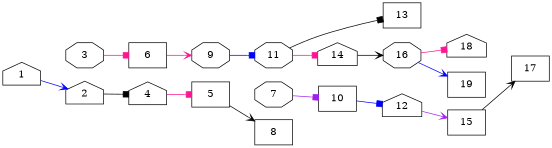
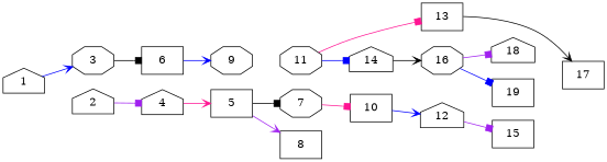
  digraph {
    rankdir=LR
    node [alpha=0.18 shape=box]
    edge [arrowhead=box color=blue]
    1 [alpha=0.19 expect_size=503284613929378880 shape=house]
    3 [alpha=0.12 expect_size=500578396279580 shape=octagon]
    6 [alpha=0.12 expect_size=73374393403611021312]
    9 [alpha=0.10 expect_size=2427055351771243 shape=octagon]
    2 [alpha=0.07 expect_size=779209915250461 shape=house]
    4 [expect_size=13173821654999292 shape=house]
    5 [expect_size=27272811956613944]
    7 [alpha=0.17 expect_size=46572704528701408 shape=octagon]
    8 [alpha=0.15 expect_size=402429049794836480]
    11 [alpha=0.02 expect_size=8766601711411265536 shape=octagon]
    10 [alpha=0.10 expect_size=2155404897503617]
    12 [alpha=0.00 expect_size=8244573556838028 shape=house]
    13 [alpha=0.15 expect_size=938735582212226]
    14 [alpha=0.10 expect_size=274980999044542758912 shape=house]
    15 [expect_size=13882333061200078]
    16 [alpha=0.13 expect_size=12638584383998001152 shape=octagon]
    17 [alpha=0.19 expect_size=102779604189886352]
    18 [expect_size=8953743783787491 shape=house]
    19 [alpha=0.17 expect_size=487664843113061312]
-   1 -> 2 [arrowhead=vee]
-   3 -> 6 [color=deeppink]
-   6 -> 9 [arrowhead=vee color=deeppink]
-   9 -> 11
-   2 -> 4 [color=black]
-   4 -> 5 [color=deeppink]
-   5 -> 8 [arrowhead=vee color=black]
-   7 -> 10 [color=purple]
-   11 -> 13 [color=black]
-   11 -> 14 [color=deeppink]
-   10 -> 12
-   12 -> 15 [arrowhead=vee color=purple]
+   1 -> 3 [arrowhead=vee]
+   3 -> 6 [color=black]
+   6 -> 9 [arrowhead=vee]
+   2 -> 4 [color=purple]
+   4 -> 5 [arrowhead=vee color=deeppink]
+   5 -> 7 [color=black]
+   5 -> 8 [arrowhead=vee color=purple]
+   7 -> 10 [color=deeppink]
+   11 -> 13 [color=deeppink]
+   11 -> 14
+   10 -> 12 [arrowhead=vee]
+   12 -> 15 [color=purple]
    14 -> 16 [arrowhead=vee color=black]
-   15 -> 17 [arrowhead=vee color=black]
-   16 -> 18 [color=deeppink]
-   16 -> 19 [arrowhead=vee]
+   13 -> 17 [arrowhead=vee color=black]
+   16 -> 18 [color=purple]
+   16 -> 19
  }
